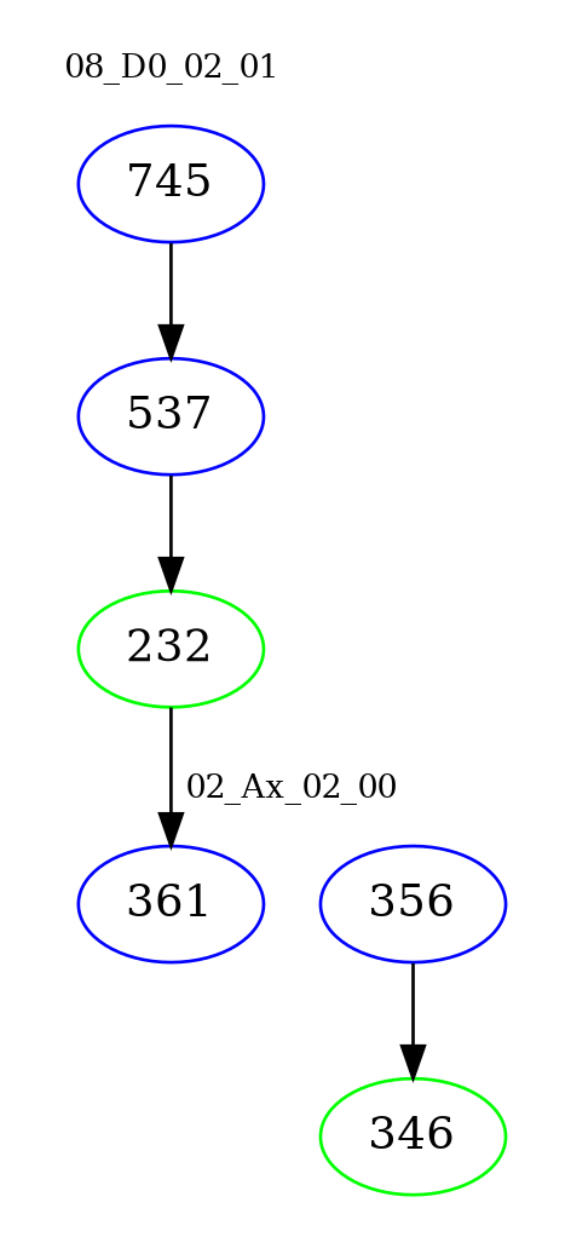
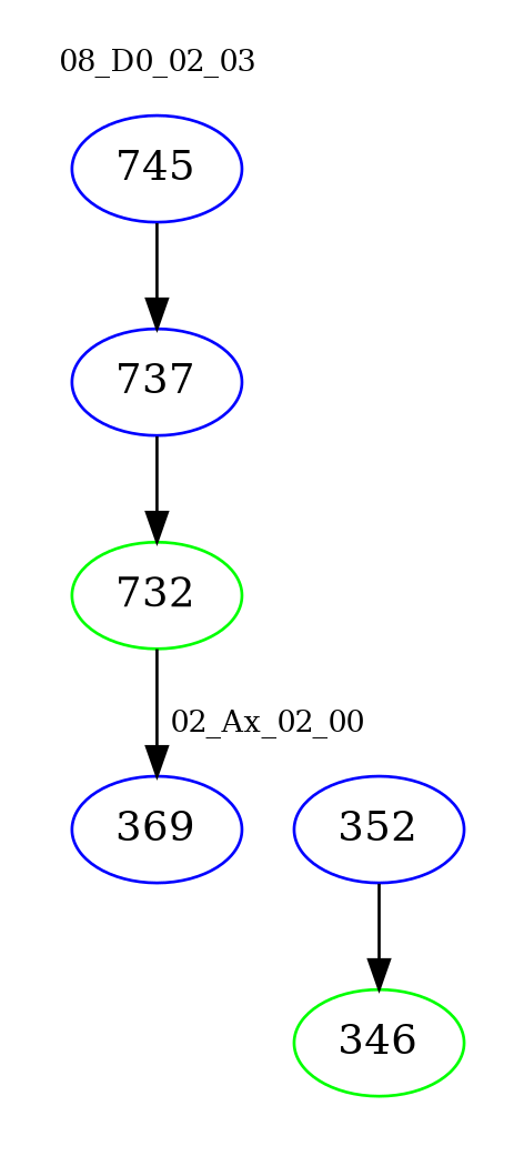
  digraph {
    node [color=blue]
    edge [color=black]
-   n1 [label=356]
+   n1 [label=352]
    n2 [color=green label=346]
-   n3 [label=361]
-   n4 [label=537]
-   n5 [color=green label=232]
+   n3 [label=369]
+   n4 [label=737]
+   n5 [color=green label=732]
    n6 [label=745]
    subgraph cluster_1 {
      color=white
      fontsize=10
      label="02_Ax_02_00"
      n1
      n2
      n3
    }
    subgraph cluster_2 {
      color=white
      fontsize=10
-     label="08_D0_02_01"
+     label="08_D0_02_03"
      n4
      n5
      n6
    }
    n1 -> n2
    n4 -> n5
    n5 -> n3
    n6 -> n4
  }
